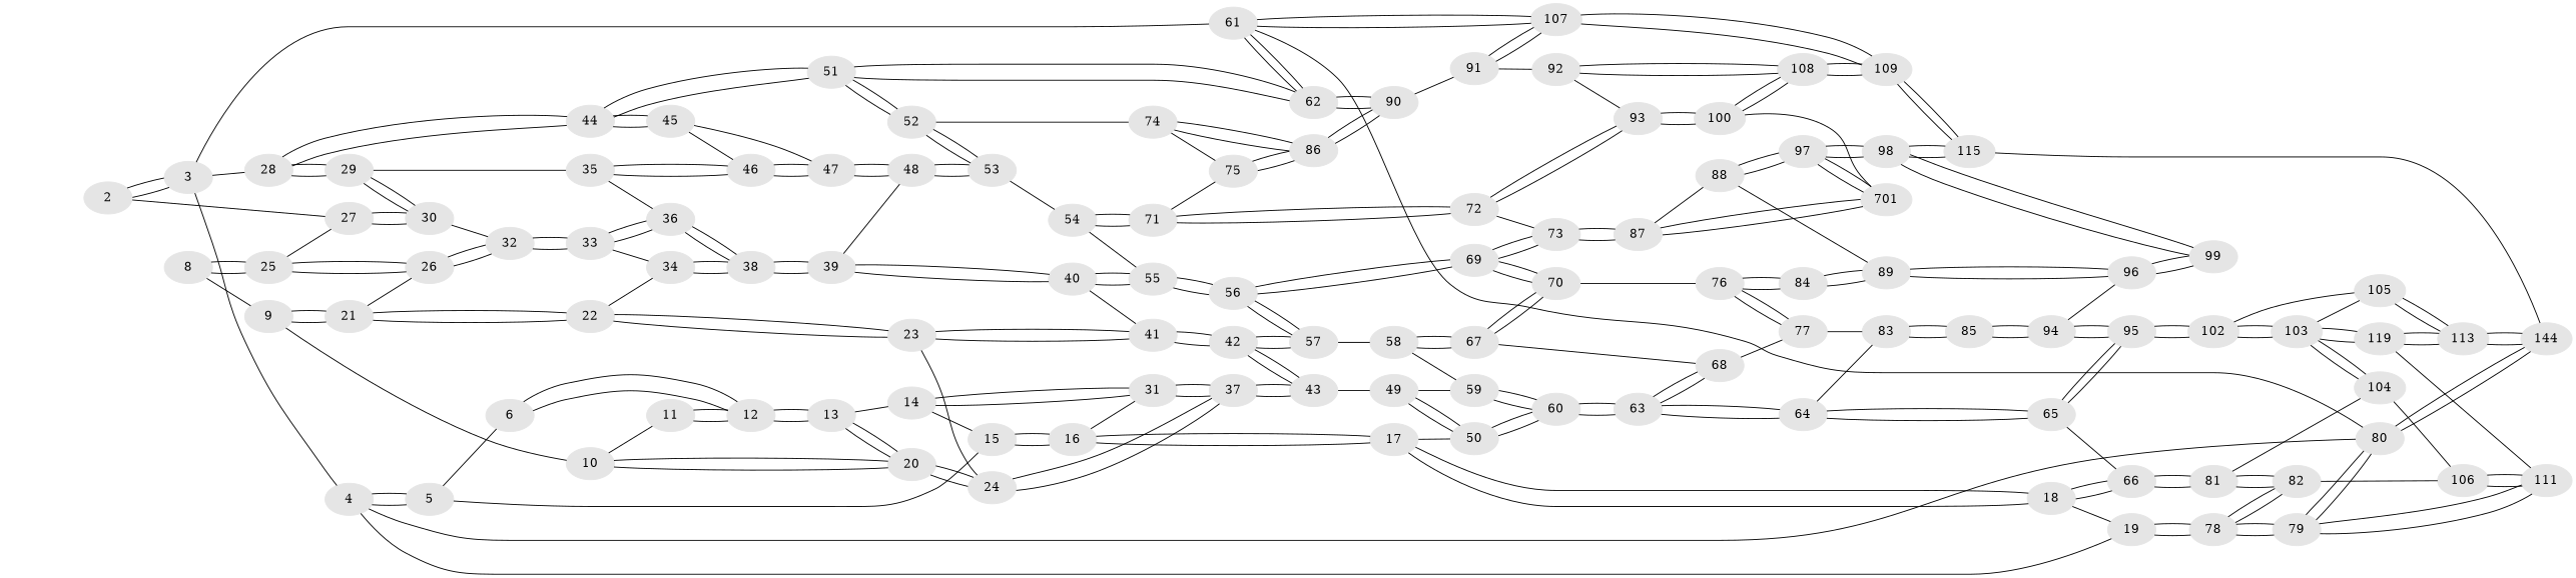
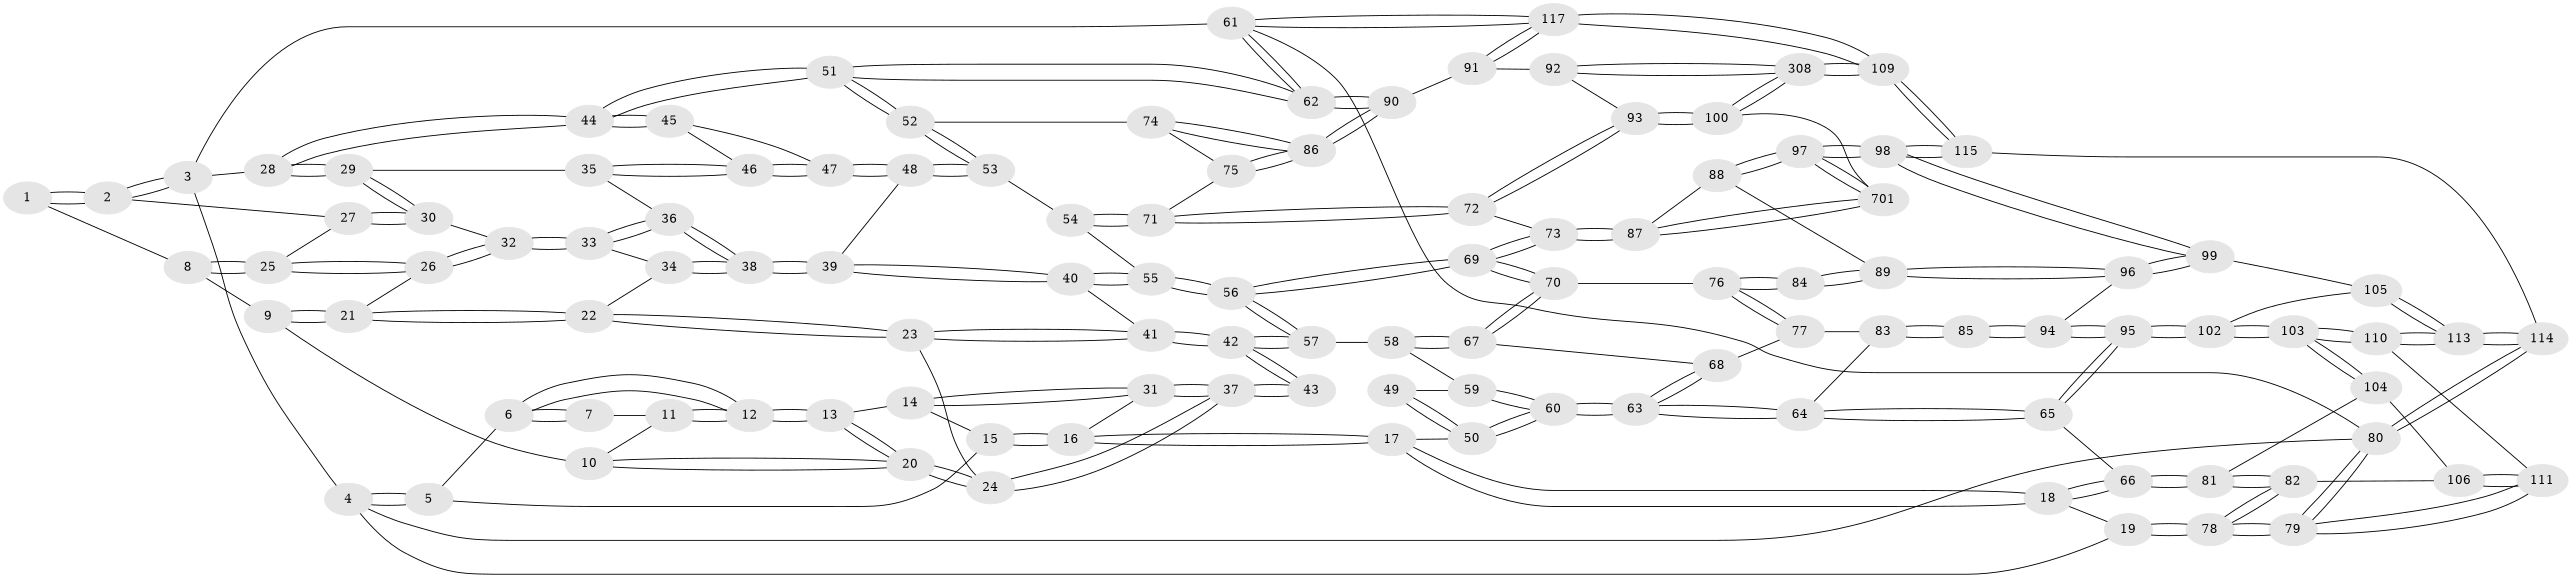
  graph {
    rankdir=LR
    node [color=gray90 style=filled]
+   1
    2
    8
    3
    27
    9
    25
    4
    28
    61
    30
    5
    19
    80
    29
    44
    62
-   107
+   107 [label=117]
    6
    15
    78
-   114 [label=144]
+   114
+   7
    12
    16
    11
    13
    10
    21
    26
    20
    22
    24
    14
    31
    37
    17
    18
    50
    66
    60
    81
    79
    82
    23
    34
    32
    41
    38
    42
    43
    33
    35
    45
    51
    36
    46
    39
    47
    49
    40
    48
    55
    53
    56
    57
    58
    59
    52
    54
    63
    74
    90
    75
    86
    71
    72
    69
    70
    73
    67
    68
    64
    109
    91
    65
    83
    77
    95
    85
    102
    104
    76
    87
    84
    93
    100
    88
    n99 [label=701]
    89
    111
    106
    94
    96
    97
    98
    99
    92
-   108
+   108 [label=308]
    105
    103
    n112 [label=115]
    113
-   110 [label=119]
+   110
+   1 -- 2
+   1 -- 2
+   1 -- 8
    2 -- 3
    2 -- 3
    2 -- 27
    8 -- 9
    8 -- 25
    8 -- 25
    3 -- 4
    3 -- 28
    3 -- 61
    27 -- 30
    27 -- 30
    9 -- 10
    9 -- 21
    9 -- 21
    25 -- 27
    25 -- 26
    25 -- 26
    4 -- 5
    4 -- 5
    4 -- 19
    4 -- 80
    28 -- 29
    28 -- 29
    28 -- 44
    28 -- 44
    61 -- 80
    61 -- 62
    61 -- 62
    61 -- 107
    61 -- 107
    30 -- 32
    5 -- 6
    5 -- 15
    19 -- 78
    19 -- 78
    80 -- 114
    80 -- 114
    29 -- 30
    29 -- 30
    29 -- 35
    44 -- 45
    44 -- 45
    44 -- 51
    44 -- 51
    62 -- 90
    62 -- 90
    107 -- 109
    107 -- 109
+   6 -- 7
+   6 -- 7
    6 -- 12
    6 -- 12
    15 -- 16
    15 -- 16
    78 -- 79
    78 -- 79
    78 -- 82
    78 -- 82
+   7 -- 11
    12 -- 13
    12 -- 13
    16 -- 31
    16 -- 17
    16 -- 17
    11 -- 12
    11 -- 12
    13 -- 20
    13 -- 20
    13 -- 14
    10 -- 11
    10 -- 20
    10 -- 20
    21 -- 26
    21 -- 22
    21 -- 22
    26 -- 32
    26 -- 32
    20 -- 24
    20 -- 24
    22 -- 23
    22 -- 23
    22 -- 34
    24 -- 37
    24 -- 37
    14 -- 15
    14 -- 31
    14 -- 31
    31 -- 37
    31 -- 37
    37 -- 43
    37 -- 43
    17 -- 18
    17 -- 18
    17 -- 50
    18 -- 19
    18 -- 66
    18 -- 66
    50 -- 60
    50 -- 60
    66 -- 81
    66 -- 81
    60 -- 63
    60 -- 63
    81 -- 82
    81 -- 82
    81 -- 104
    79 -- 80
    79 -- 80
    79 -- 111
    79 -- 111
    82 -- 106
    23 -- 24
    23 -- 41
    23 -- 41
    34 -- 38
    34 -- 38
    32 -- 33
    32 -- 33
    41 -- 42
    41 -- 42
    38 -- 39
    38 -- 39
    42 -- 43
    42 -- 43
    42 -- 57
    42 -- 57
-   43 -- 49
    33 -- 34
    33 -- 36
    33 -- 36
    35 -- 36
    35 -- 46
    35 -- 46
    45 -- 46
    45 -- 47
    51 -- 62
    51 -- 62
    51 -- 52
    51 -- 52
    36 -- 38
    36 -- 38
    46 -- 47
    46 -- 47
    39 -- 40
    39 -- 40
    39 -- 48
    47 -- 48
    47 -- 48
    49 -- 50
    49 -- 50
    49 -- 59
    40 -- 41
    40 -- 55
    40 -- 55
    48 -- 53
    48 -- 53
    55 -- 56
    55 -- 56
    53 -- 54
    56 -- 57
    56 -- 57
    56 -- 69
    56 -- 69
    57 -- 58
    58 -- 59
    58 -- 67
    58 -- 67
    59 -- 60
    59 -- 60
    52 -- 53
    52 -- 53
    52 -- 74
    54 -- 55
    54 -- 71
    54 -- 71
    63 -- 68
    63 -- 68
    63 -- 64
    63 -- 64
    74 -- 75
    74 -- 86
    74 -- 86
    90 -- 91
    75 -- 86
    75 -- 86
    86 -- 90
    86 -- 90
    71 -- 75
    71 -- 72
    71 -- 72
    72 -- 73
    72 -- 93
    72 -- 93
    69 -- 70
    69 -- 70
    69 -- 73
    69 -- 73
    70 -- 76
    73 -- 87
    73 -- 87
    67 -- 70
    67 -- 70
    67 -- 68
    68 -- 77
    64 -- 65
    64 -- 65
    64 -- 83
    109 -- n112
    109 -- n112
    91 -- 107
    91 -- 107
    91 -- 92
    65 -- 66
    65 -- 95
    65 -- 95
    83 -- 85
    83 -- 85
    77 -- 83
    95 -- 102
    95 -- 102
    85 -- 94
    85 -- 94
    102 -- 105
    102 -- 103
    102 -- 103
    104 -- 106
    76 -- 77
    76 -- 77
    76 -- 84
    76 -- 84
    87 -- 88
    87 -- n99
    87 -- n99
    84 -- 89
    84 -- 89
    93 -- 100
    93 -- 100
    100 -- n99
    100 -- 108
    100 -- 108
    88 -- 89
    88 -- 97
    88 -- 97
    89 -- 96
    89 -- 96
    106 -- 111
    106 -- 111
    94 -- 95
    94 -- 95
    94 -- 96
    96 -- 99
    96 -- 99
    97 -- n99
    97 -- n99
    97 -- 98
    97 -- 98
    98 -- 99
    98 -- 99
    98 -- n112
    98 -- n112
-   103 -- 105
+   99 -- 105
    92 -- 93
    92 -- 108
    92 -- 108
    108 -- 109
    108 -- 109
    105 -- 113
    105 -- 113
    103 -- 104
    103 -- 104
    103 -- 110
    103 -- 110
    n112 -- 114
    113 -- 114
    113 -- 114
    110 -- 111
    110 -- 113
    110 -- 113
  }
